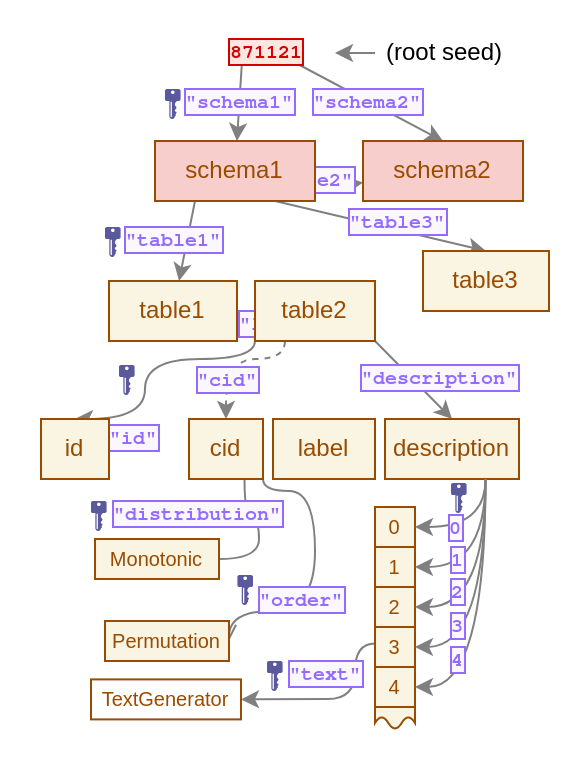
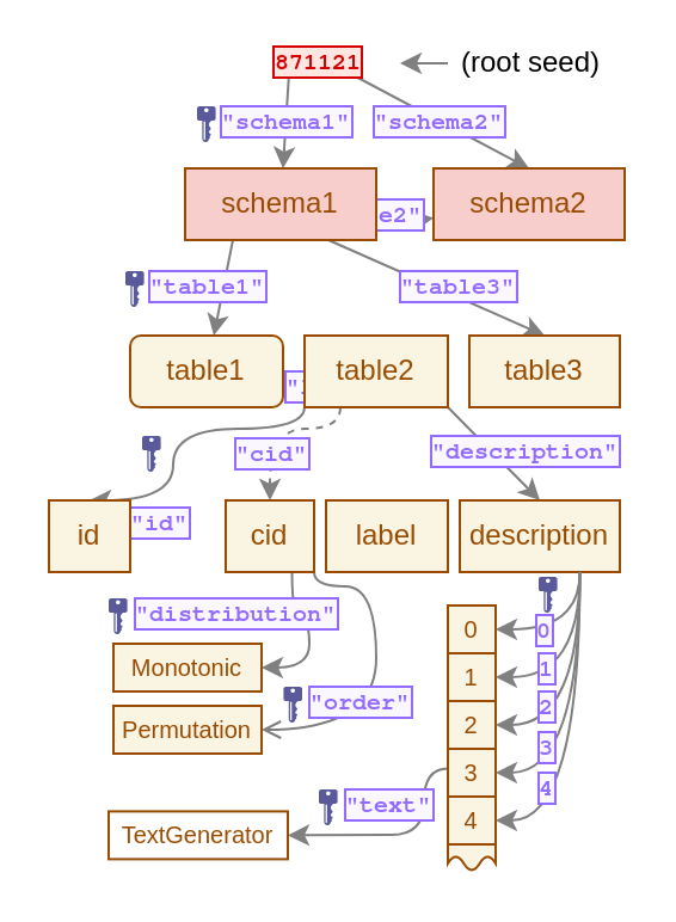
  <mxCell id="0" />
  <mxCell id="1" parent="0" />
  <mxCell id="2" value="" style="verticalLabelPosition=bottom;verticalAlign=top;html=1;shape=mxgraph.basic.wave2;dy=0.3;rotation=0;fillColor=#FAF4E3;strokeColor=#994C00;fontColor=#994C00;" parent="1" vertex="1"><mxGeometry x="187" y="344" width="20" height="20" as="geometry" /></mxCell>
  <mxCell id="3" value="&quot;schema1&quot;" style="rounded=0;orthogonalLoop=1;jettySize=auto;html=1;exitX=0.25;exitY=1;exitDx=0;exitDy=0;fontFamily=FreeMono;labelBackgroundColor=#FAF7FF;fontStyle=1;fontColor=#936BFF;fontSize=10;labelBorderColor=#936BFF;spacing=2;strokeWidth=1;strokeColor=#808080;" parent="1" source="5" target="9" edge="1"><mxGeometry relative="1" as="geometry" /></mxCell>
  <mxCell id="4" value="&quot;schema2&quot;" style="rounded=0;orthogonalLoop=1;jettySize=auto;html=1;exitX=0.75;exitY=1;exitDx=0;exitDy=0;entryX=0.5;entryY=0;entryDx=0;entryDy=0;fontFamily=FreeMono;labelBackgroundColor=#FAF7FF;fontStyle=1;fontColor=#936BFF;fontSize=10;labelBorderColor=#936BFF;spacing=2;strokeWidth=1;strokeColor=#808080;" parent="1" source="5" target="10" edge="1"><mxGeometry relative="1" as="geometry" /></mxCell>
  <mxCell id="5" value="871121" style="text;html=1;strokeColor=none;fillColor=none;align=center;verticalAlign=middle;whiteSpace=wrap;rounded=0;fontFamily=FreeMono;labelBackgroundColor=#FFE6E0;fontStyle=1;fontColor=#D60000;fontSize=10;labelBorderColor=#D60000;spacing=2;strokeWidth=1;" parent="1" vertex="1"><mxGeometry x="108" y="20" width="50" height="10" as="geometry" /></mxCell>
  <mxCell id="6" value="&quot;table1&quot;" style="rounded=0;orthogonalLoop=1;jettySize=auto;html=1;exitX=0.25;exitY=1;exitDx=0;exitDy=0;fontFamily=FreeMono;fontStyle=1;labelBackgroundColor=#FAF7FF;fontColor=#936BFF;fontSize=10;labelBorderColor=#936BFF;spacing=2;strokeWidth=1;strokeColor=#808080;" parent="1" source="9" target="15" edge="1"><mxGeometry x="0.019" y="-7" relative="1" as="geometry"><mxPoint as="offset" /></mxGeometry></mxCell>
  <mxCell id="7" value="&quot;table2&quot;" style="rounded=0;orthogonalLoop=1;jettySize=auto;html=1;exitX=0.5;exitY=1;exitDx=0;exitDy=0;fontFamily=FreeMono;fontStyle=1;labelBackgroundColor=#FAF7FF;fontColor=#936BFF;fontSize=10;labelBorderColor=#936BFF;spacing=2;strokeWidth=1;strokeColor=#808080;" parent="1" source="9" target="10" edge="1"><mxGeometry x="0.118" y="6" relative="1" as="geometry"><mxPoint as="offset" /></mxGeometry></mxCell>
  <mxCell id="8" value="&quot;table3&quot;" style="rounded=0;orthogonalLoop=1;jettySize=auto;html=1;exitX=0.75;exitY=1;exitDx=0;exitDy=0;entryX=0.5;entryY=0;entryDx=0;entryDy=0;fontFamily=FreeMono;fontStyle=1;labelBackgroundColor=#FAF7FF;fontColor=#936BFF;fontSize=10;labelBorderColor=#936BFF;spacing=2;strokeWidth=1;strokeColor=#808080;" parent="1" source="9" target="17" edge="1"><mxGeometry x="0.148" y="4" relative="1" as="geometry"><mxPoint as="offset" /></mxGeometry></mxCell>
  <mxCell id="9" value="schema1" style="rounded=0;whiteSpace=wrap;html=1;fillColor=#f8cecc;strokeColor=#994C00;fontColor=#994C00;" parent="1" vertex="1"><mxGeometry x="77" y="70" width="80" height="30" as="geometry" /></mxCell>
  <mxCell id="10" value="schema2" style="rounded=0;whiteSpace=wrap;html=1;fillColor=#f8cecc;strokeColor=#994C00;fontColor=#994C00;" parent="1" vertex="1"><mxGeometry x="181" y="70" width="80" height="30" as="geometry" /></mxCell>
  <mxCell id="11" value="&quot;cid&quot;" style="rounded=0;orthogonalLoop=1;jettySize=auto;html=1;exitX=0.25;exitY=1;exitDx=0;exitDy=0;entryX=0.5;entryY=0;entryDx=0;entryDy=0;fontFamily=FreeMono;fontStyle=1;labelBackgroundColor=#FAF7FF;fontColor=#936BFF;fontSize=10;labelBorderColor=#936BFF;spacing=2;strokeWidth=1;edgeStyle=orthogonalEdgeStyle;curved=1;strokeColor=#808080;dashed=1;" parent="1" source="16" target="22" edge="1"><mxGeometry x="0.387" relative="1" as="geometry"><Array as="points"><mxPoint x="142" y="179" /><mxPoint x="113" y="179" /></Array><mxPoint as="offset" /></mxGeometry></mxCell>
  <mxCell id="12" value="&quot;id&quot;" style="rounded=0;orthogonalLoop=1;jettySize=auto;html=1;exitX=0;exitY=1;exitDx=0;exitDy=0;entryX=0.5;entryY=0;entryDx=0;entryDy=0;fontFamily=FreeMono;fontStyle=1;labelBackgroundColor=#FAF7FF;fontColor=#936BFF;fontSize=10;labelBorderColor=#936BFF;spacing=2;strokeWidth=1;edgeStyle=orthogonalEdgeStyle;curved=1;strokeColor=#808080;" parent="1" source="16" target="18" edge="1"><mxGeometry x="0.553" y="9" relative="1" as="geometry"><Array as="points"><mxPoint x="127" y="179" /><mxPoint x="72" y="179" /></Array><mxPoint as="offset" /></mxGeometry></mxCell>
  <mxCell id="13" value="&quot;label&quot;" style="rounded=0;orthogonalLoop=1;jettySize=auto;html=1;exitX=0.5;exitY=1;exitDx=0;exitDy=0;fontFamily=FreeMono;fontStyle=1;labelBackgroundColor=#FAF7FF;fontColor=#936BFF;fontSize=10;labelBorderColor=#936BFF;spacing=2;strokeWidth=1;strokeColor=#808080;" parent="1" source="16" target="15" edge="1"><mxGeometry x="-0.107" y="-5" relative="1" as="geometry"><mxPoint as="offset" /></mxGeometry></mxCell>
  <mxCell id="14" value="&quot;description&quot;" style="rounded=0;orthogonalLoop=1;jettySize=auto;html=1;exitX=1;exitY=1;exitDx=0;exitDy=0;entryX=0.5;entryY=0;entryDx=0;entryDy=0;fontFamily=FreeMono;fontStyle=1;labelBackgroundColor=#FAF7FF;fontColor=#936BFF;fontSize=10;labelBorderColor=#936BFF;spacing=2;strokeWidth=1;strokeColor=#808080;" parent="1" source="16" target="23" edge="1"><mxGeometry x="0.288" y="10" relative="1" as="geometry"><mxPoint as="offset" /></mxGeometry></mxCell>
- <mxCell id="15" value="table1" style="rounded=0;whiteSpace=wrap;html=1;fillColor=#FAF4E3;strokeColor=#994C00;fontColor=#994C00;" parent="1" vertex="1"><mxGeometry x="54" y="140" width="64" height="30" as="geometry" /></mxCell>
+ <mxCell id="15" value="table1" style="whiteSpace=wrap;html=1;fillColor=#FAF4E3;strokeColor=#994C00;fontColor=#994C00;rounded=1;" parent="1" vertex="1"><mxGeometry x="54" y="140" width="64" height="30" as="geometry" /></mxCell>
  <mxCell id="16" value="table2" style="rounded=0;whiteSpace=wrap;html=1;fillColor=#FAF4E3;strokeColor=#994C00;fontColor=#994C00;" parent="1" vertex="1"><mxGeometry x="127" y="140" width="60" height="30" as="geometry" /></mxCell>
- <mxCell id="17" value="table3" style="rounded=0;whiteSpace=wrap;html=1;fillColor=#FAF4E3;strokeColor=#994C00;fontColor=#994C00;" parent="1" vertex="1"><mxGeometry x="211" y="125" width="63" height="30" as="geometry" /></mxCell>
+ <mxCell id="17" value="table3" style="rounded=0;whiteSpace=wrap;html=1;fillColor=#FAF4E3;strokeColor=#994C00;fontColor=#994C00;" parent="1" vertex="1"><mxGeometry x="196" y="140" width="63" height="30" as="geometry" /></mxCell>
  <mxCell id="18" value="id" style="rounded=0;whiteSpace=wrap;html=1;fillColor=#FAF4E3;strokeColor=#994C00;fontColor=#994C00;" parent="1" vertex="1"><mxGeometry x="20" y="209" width="34" height="30" as="geometry" /></mxCell>
  <mxCell id="19" value="label" style="rounded=0;whiteSpace=wrap;html=1;fillColor=#FAF4E3;strokeColor=#994C00;fontColor=#994C00;" parent="1" vertex="1"><mxGeometry x="136" y="209" width="51" height="30" as="geometry" /></mxCell>
- <mxCell id="20" value="&quot;distribution&quot;" style="edgeStyle=orthogonalEdgeStyle;rounded=0;orthogonalLoop=1;jettySize=auto;html=1;exitX=0.75;exitY=1;exitDx=0;exitDy=0;entryX=1;entryY=0.5;entryDx=0;entryDy=0;curved=1;fontFamily=FreeMono;fontStyle=1;labelBackgroundColor=#FAF7FF;fontColor=#936BFF;fontSize=10;labelBorderColor=#936BFF;spacing=2;strokeWidth=1;strokeColor=#808080;endArrow=none;" parent="1" source="22" target="24" edge="1"><mxGeometry x="-0.496" y="-24" relative="1" as="geometry"><mxPoint as="offset" /></mxGeometry></mxCell>
+ <mxCell id="20" value="&quot;distribution&quot;" style="edgeStyle=orthogonalEdgeStyle;rounded=0;orthogonalLoop=1;jettySize=auto;html=1;exitX=0.75;exitY=1;exitDx=0;exitDy=0;entryX=1;entryY=0.5;entryDx=0;entryDy=0;curved=1;fontFamily=FreeMono;fontStyle=1;labelBackgroundColor=#FAF7FF;fontColor=#936BFF;fontSize=10;labelBorderColor=#936BFF;spacing=2;strokeWidth=1;strokeColor=#808080;" parent="1" source="22" target="24" edge="1"><mxGeometry x="-0.496" y="-24" relative="1" as="geometry"><mxPoint as="offset" /></mxGeometry></mxCell>
  <mxCell id="21" value="&quot;order&quot;" style="edgeStyle=orthogonalEdgeStyle;rounded=0;orthogonalLoop=1;jettySize=auto;html=1;exitX=1;exitY=1;exitDx=0;exitDy=0;entryX=1;entryY=0.5;entryDx=0;entryDy=0;curved=1;fontFamily=FreeMono;fontStyle=1;labelBackgroundColor=#FAF7FF;fontColor=#936BFF;fontSize=10;labelBorderColor=#936BFF;spacing=2;strokeWidth=1;strokeColor=#808080;endArrow=open;" parent="1" source="22" target="25" edge="1"><mxGeometry x="0.143" y="-7" relative="1" as="geometry"><Array as="points"><mxPoint x="131" y="245" /><mxPoint x="157" y="245" /><mxPoint x="157" y="305" /></Array><mxPoint as="offset" /></mxGeometry></mxCell>
  <mxCell id="22" value="cid" style="rounded=0;whiteSpace=wrap;html=1;fillColor=#FAF4E3;strokeColor=#994C00;fontColor=#994C00;" parent="1" vertex="1"><mxGeometry x="94" y="209" width="37" height="30" as="geometry" /></mxCell>
  <mxCell id="23" value="description" style="rounded=0;whiteSpace=wrap;html=1;fillColor=#FAF4E3;strokeColor=#994C00;fontColor=#994C00;" parent="1" vertex="1"><mxGeometry x="192" y="209" width="67" height="30" as="geometry" /></mxCell>
  <mxCell id="24" value="Monotonic" style="rounded=0;whiteSpace=wrap;html=1;fontSize=10;fillColor=#FAF4E3;strokeColor=#994C00;fontColor=#994C00;" parent="1" vertex="1"><mxGeometry x="47" y="269" width="62" height="20" as="geometry" /></mxCell>
- <mxCell id="25" value="Permutation" style="rounded=0;whiteSpace=wrap;html=1;fontSize=10;fillColor=#FAF4E3;strokeColor=#994C00;fontColor=#994C00;" parent="1" vertex="1"><mxGeometry x="52" y="310" width="62" height="20" as="geometry" /></mxCell>
+ <mxCell id="25" value="Permutation" style="rounded=0;whiteSpace=wrap;html=1;fontSize=10;fillColor=#FAF4E3;strokeColor=#994C00;fontColor=#994C00;" parent="1" vertex="1"><mxGeometry x="47" y="295" width="62" height="20" as="geometry" /></mxCell>
  <mxCell id="26" value="0" style="rounded=0;whiteSpace=wrap;html=1;fontSize=10;fillColor=#FAF4E3;strokeColor=#994C00;fontColor=#994C00;" parent="1" vertex="1"><mxGeometry x="187" y="253" width="20" height="20" as="geometry" /></mxCell>
  <mxCell id="27" value="1" style="rounded=0;whiteSpace=wrap;html=1;fontSize=10;fillColor=#FAF4E3;strokeColor=#994C00;fontColor=#994C00;" parent="1" vertex="1"><mxGeometry x="187" y="273" width="20" height="20" as="geometry" /></mxCell>
  <mxCell id="28" value="2" style="rounded=0;whiteSpace=wrap;html=1;fontSize=10;fillColor=#FAF4E3;strokeColor=#994C00;fontColor=#994C00;" parent="1" vertex="1"><mxGeometry x="187" y="293" width="20" height="20" as="geometry" /></mxCell>
  <mxCell id="29" value="&quot;text&quot;" style="edgeStyle=orthogonalEdgeStyle;rounded=0;orthogonalLoop=1;jettySize=auto;html=1;exitX=0;exitY=0.5;exitDx=0;exitDy=0;curved=1;fontFamily=FreeMono;fontStyle=1;labelBackgroundColor=#FAF7FF;fontColor=#936BFF;fontSize=10;labelBorderColor=#936BFF;spacing=2;strokeWidth=1;strokeColor=#808080;entryX=1;entryY=0.5;entryDx=0;entryDy=0;" parent="1" target="37" edge="1"><mxGeometry x="0.114" y="-13" relative="1" as="geometry"><mxPoint x="187" y="321.2" as="sourcePoint" /><mxPoint x="167" y="339" as="targetPoint" /><Array as="points"><mxPoint x="177" y="321" /><mxPoint x="177" y="349" /><mxPoint x="150" y="349" /></Array><mxPoint as="offset" /></mxGeometry></mxCell>
  <mxCell id="30" value="3" style="rounded=0;whiteSpace=wrap;html=1;fontSize=10;fillColor=#FAF4E3;strokeColor=#994C00;fontColor=#994C00;" parent="1" vertex="1"><mxGeometry x="187" y="313" width="20" height="20" as="geometry" /></mxCell>
  <mxCell id="31" value="4" style="rounded=0;whiteSpace=wrap;html=1;fontSize=10;fillColor=#FAF4E3;strokeColor=#994C00;fontColor=#994C00;" parent="1" vertex="1"><mxGeometry x="187" y="333" width="20" height="20" as="geometry" /></mxCell>
  <mxCell id="32" value="0" style="edgeStyle=orthogonalEdgeStyle;rounded=0;orthogonalLoop=1;jettySize=auto;html=1;exitX=0.75;exitY=1;exitDx=0;exitDy=0;entryX=1;entryY=0.5;entryDx=0;entryDy=0;curved=1;fontFamily=FreeMono;fontStyle=1;labelBackgroundColor=#FAF7FF;fontColor=#936BFF;fontSize=10;labelBorderColor=#936BFF;spacing=2;strokeWidth=1;spacingLeft=0;strokeColor=#808080;" parent="1" source="23" target="26" edge="1"><mxGeometry x="0.302" relative="1" as="geometry"><mxPoint x="132" y="249" as="sourcePoint" /><mxPoint x="127" y="289" as="targetPoint" /><mxPoint as="offset" /></mxGeometry></mxCell>
  <mxCell id="33" value="1" style="edgeStyle=orthogonalEdgeStyle;rounded=0;orthogonalLoop=1;jettySize=auto;html=1;exitX=0.75;exitY=1;exitDx=0;exitDy=0;entryX=1;entryY=0.5;entryDx=0;entryDy=0;curved=1;fontFamily=FreeMono;fontStyle=1;labelBackgroundColor=#FAF7FF;fontColor=#936BFF;fontSize=10;labelBorderColor=#936BFF;spacing=2;strokeWidth=1;spacingLeft=0;strokeColor=#808080;" parent="1" source="23" target="27" edge="1"><mxGeometry x="0.47" y="-4" relative="1" as="geometry"><mxPoint x="252" y="249" as="sourcePoint" /><mxPoint x="217" y="279" as="targetPoint" /><mxPoint as="offset" /></mxGeometry></mxCell>
  <mxCell id="34" value="2" style="edgeStyle=orthogonalEdgeStyle;rounded=0;orthogonalLoop=1;jettySize=auto;html=1;exitX=0.75;exitY=1;exitDx=0;exitDy=0;entryX=1;entryY=0.5;entryDx=0;entryDy=0;curved=1;fontFamily=FreeMono;fontStyle=1;labelBackgroundColor=#FAF7FF;fontColor=#936BFF;fontSize=10;labelBorderColor=#936BFF;spacing=2;strokeWidth=1;spacingLeft=0;strokeColor=#808080;" parent="1" source="23" target="28" edge="1"><mxGeometry x="0.577" y="-8" relative="1" as="geometry"><mxPoint x="252" y="249" as="sourcePoint" /><mxPoint x="217" y="299" as="targetPoint" /><mxPoint as="offset" /></mxGeometry></mxCell>
  <mxCell id="35" value="3" style="edgeStyle=orthogonalEdgeStyle;rounded=0;orthogonalLoop=1;jettySize=auto;html=1;exitX=0.75;exitY=1;exitDx=0;exitDy=0;entryX=1;entryY=0.5;entryDx=0;entryDy=0;curved=1;fontFamily=FreeMono;fontStyle=1;labelBackgroundColor=#FAF7FF;fontColor=#936BFF;fontSize=10;labelBorderColor=#936BFF;spacing=2;strokeWidth=1;spacingLeft=0;strokeColor=#808080;" parent="1" source="23" target="30" edge="1"><mxGeometry x="0.648" y="-11" relative="1" as="geometry"><mxPoint x="262" y="259" as="sourcePoint" /><mxPoint x="227" y="309" as="targetPoint" /><mxPoint as="offset" /></mxGeometry></mxCell>
  <mxCell id="36" value="4" style="edgeStyle=orthogonalEdgeStyle;rounded=0;orthogonalLoop=1;jettySize=auto;html=1;exitX=0.75;exitY=1;exitDx=0;exitDy=0;entryX=1;entryY=0.5;entryDx=0;entryDy=0;curved=1;fontFamily=FreeMono;fontStyle=1;labelBackgroundColor=#FAF7FF;fontColor=#936BFF;fontSize=10;labelBorderColor=#936BFF;spacing=2;strokeWidth=1;spacingLeft=0;strokeColor=#808080;" parent="1" source="23" target="31" edge="1"><mxGeometry x="0.699" y="-14" relative="1" as="geometry"><mxPoint x="272" y="269" as="sourcePoint" /><mxPoint x="237" y="319" as="targetPoint" /><mxPoint as="offset" /></mxGeometry></mxCell>
  <mxCell id="37" value="TextGenerator" style="rounded=0;whiteSpace=wrap;html=1;fontSize=10;fillColor=#ffffff;strokeColor=#994C00;fontColor=#994C00;" parent="1" vertex="1"><mxGeometry x="45" y="339.2" width="75" height="20" as="geometry" /></mxCell>
  <mxCell id="38" style="edgeStyle=orthogonalEdgeStyle;rounded=0;orthogonalLoop=1;jettySize=auto;html=1;exitX=0;exitY=0.5;exitDx=0;exitDy=0;strokeColor=#808080;" parent="1" source="39" edge="1"><mxGeometry relative="1" as="geometry"><mxPoint x="167" y="26.091" as="targetPoint" /></mxGeometry></mxCell>
  <mxCell id="39" value="(root seed)" style="text;html=1;strokeColor=none;fillColor=none;align=center;verticalAlign=middle;whiteSpace=wrap;rounded=0;" parent="1" vertex="1"><mxGeometry x="187" y="21" width="70" height="10" as="geometry" /></mxCell>
  <mxCell id="40" value="" style="sketch=0;aspect=fixed;pointerEvents=1;shadow=0;dashed=0;html=1;strokeColor=none;labelPosition=center;verticalLabelPosition=bottom;verticalAlign=top;align=center;fillColor=#59599C;shape=mxgraph.mscae.enterprise.key_permissions" parent="1" vertex="1"><mxGeometry x="82" y="44" width="7.8" height="15" as="geometry" /></mxCell>
  <mxCell id="41" value="" style="sketch=0;aspect=fixed;pointerEvents=1;shadow=0;dashed=0;html=1;strokeColor=none;labelPosition=center;verticalLabelPosition=bottom;verticalAlign=top;align=center;fillColor=#59599C;shape=mxgraph.mscae.enterprise.key_permissions" parent="1" vertex="1"><mxGeometry x="52" y="113" width="7.8" height="15" as="geometry" /></mxCell>
  <mxCell id="42" value="" style="sketch=0;aspect=fixed;pointerEvents=1;shadow=0;dashed=0;html=1;strokeColor=none;labelPosition=center;verticalLabelPosition=bottom;verticalAlign=top;align=center;fillColor=#59599C;shape=mxgraph.mscae.enterprise.key_permissions" parent="1" vertex="1"><mxGeometry x="45" y="250" width="7.8" height="15" as="geometry" /></mxCell>
  <mxCell id="43" value="" style="sketch=0;aspect=fixed;pointerEvents=1;shadow=0;dashed=0;html=1;strokeColor=none;labelPosition=center;verticalLabelPosition=bottom;verticalAlign=top;align=center;fillColor=#59599C;shape=mxgraph.mscae.enterprise.key_permissions" parent="1" vertex="1"><mxGeometry x="59" y="182" width="7.8" height="15" as="geometry" /></mxCell>
  <mxCell id="44" value="" style="sketch=0;aspect=fixed;pointerEvents=1;shadow=0;dashed=0;html=1;strokeColor=none;labelPosition=center;verticalLabelPosition=bottom;verticalAlign=top;align=center;fillColor=#59599C;shape=mxgraph.mscae.enterprise.key_permissions" parent="1" vertex="1"><mxGeometry x="118.2" y="287" width="7.8" height="15" as="geometry" /></mxCell>
  <mxCell id="45" value="" style="sketch=0;aspect=fixed;pointerEvents=1;shadow=0;dashed=0;html=1;strokeColor=none;labelPosition=center;verticalLabelPosition=bottom;verticalAlign=top;align=center;fillColor=#59599C;shape=mxgraph.mscae.enterprise.key_permissions" parent="1" vertex="1"><mxGeometry x="133" y="330" width="7.8" height="15" as="geometry" /></mxCell>
  <mxCell id="46" value="" style="sketch=0;aspect=fixed;pointerEvents=1;shadow=0;dashed=0;html=1;strokeColor=none;labelPosition=center;verticalLabelPosition=bottom;verticalAlign=top;align=center;fillColor=#59599C;shape=mxgraph.mscae.enterprise.key_permissions" parent="1" vertex="1"><mxGeometry x="225" y="241" width="7.8" height="15" as="geometry" /></mxCell>
  <mxCell id="47" value="" style="sketch=0;html=1;aspect=fixed;strokeColor=none;shadow=0;fillColor=#FFFFFF;verticalAlign=top;labelPosition=center;verticalLabelPosition=bottom;shape=mxgraph.gcp2.search;flipH=1;" parent="1" vertex="1"><mxGeometry x="24" y="300" width="20" height="20.2" as="geometry" /></mxCell>
